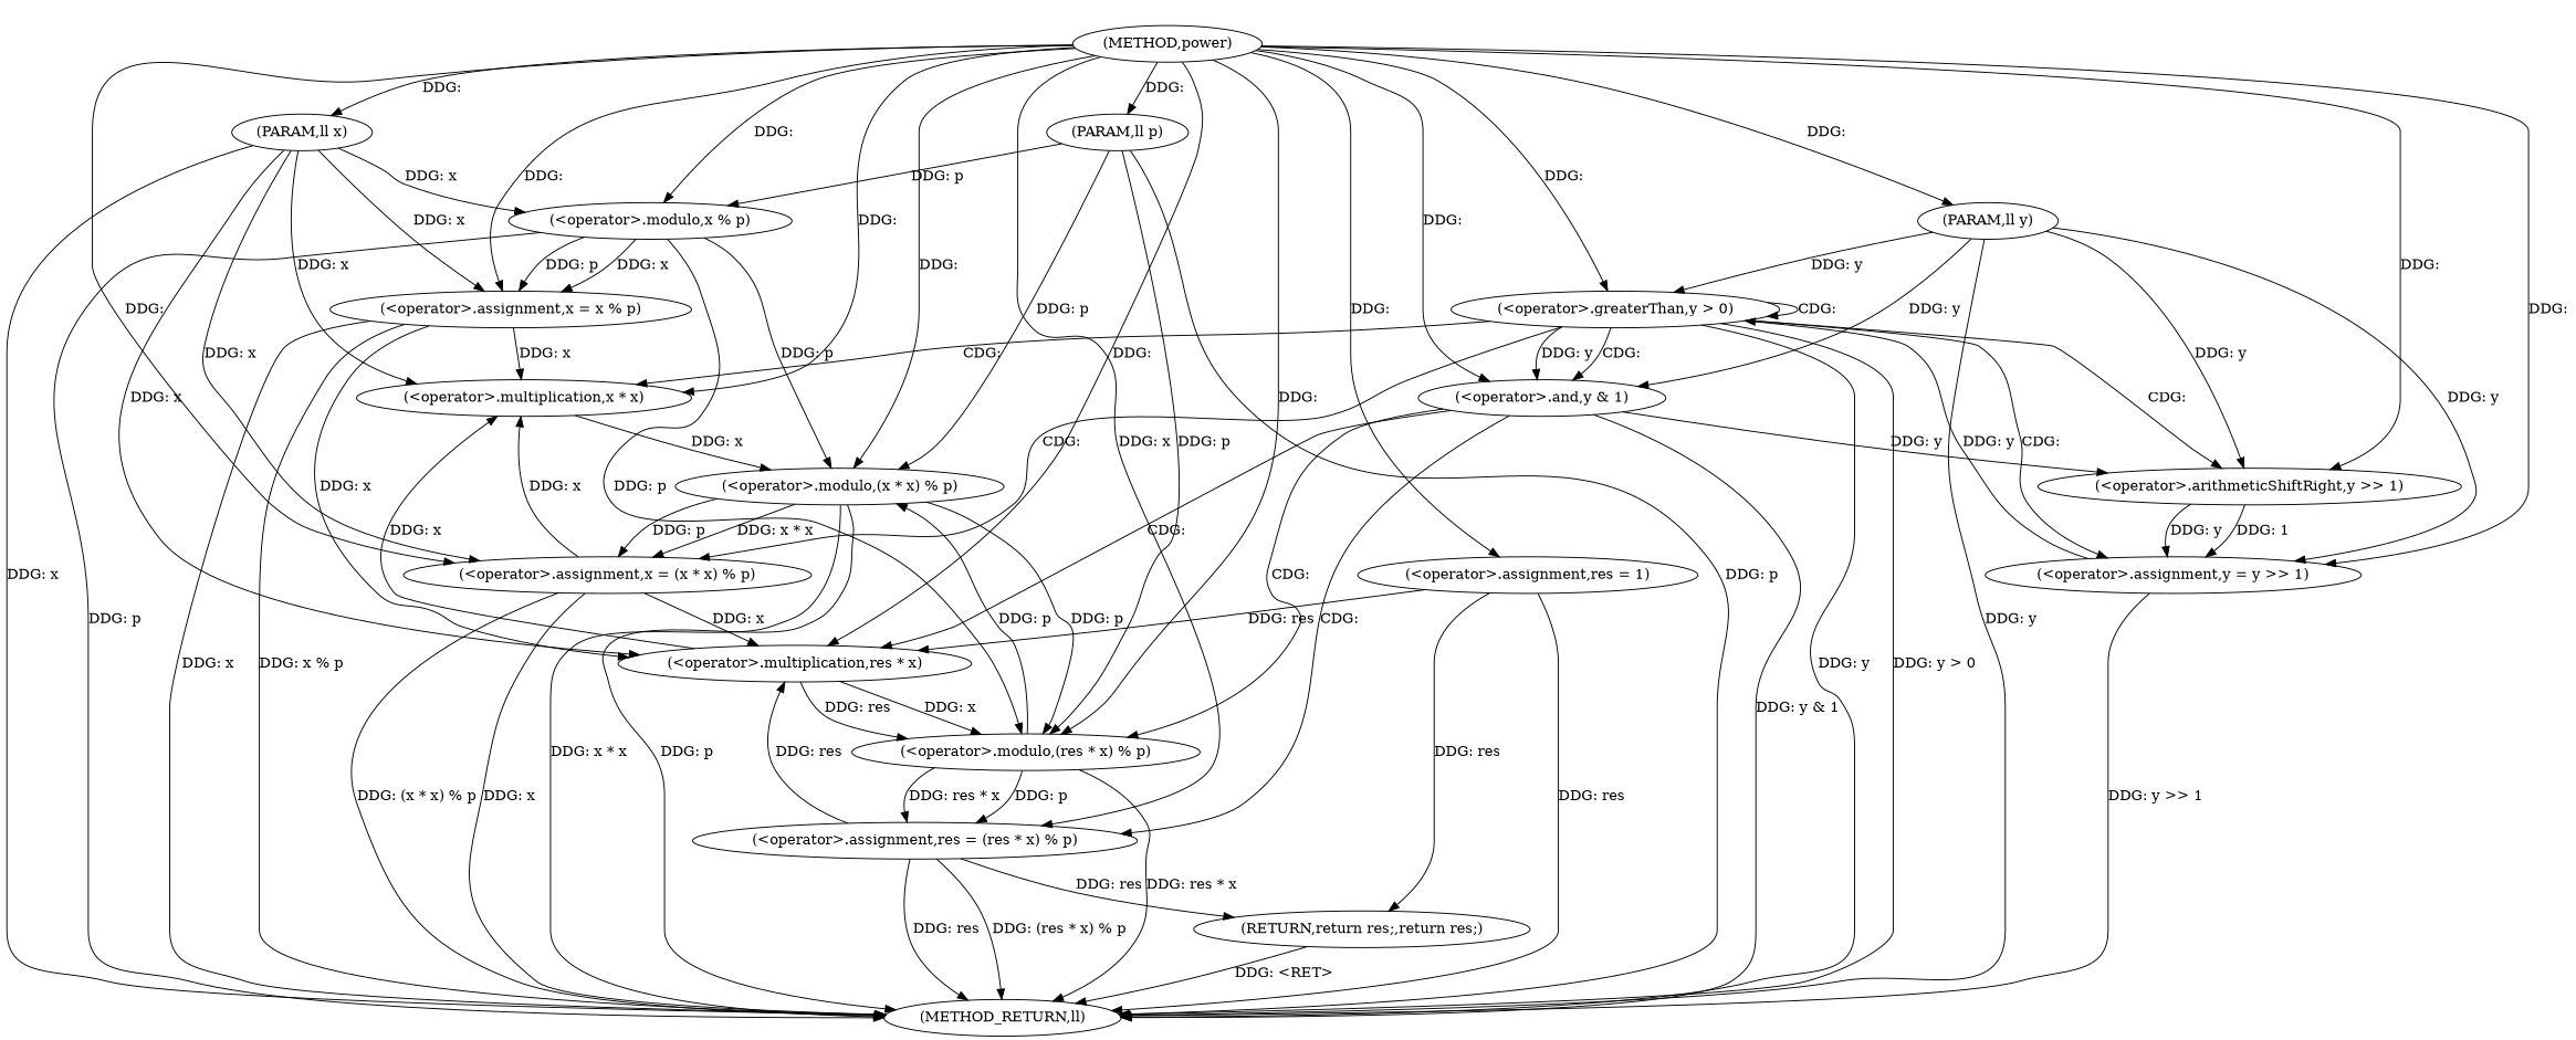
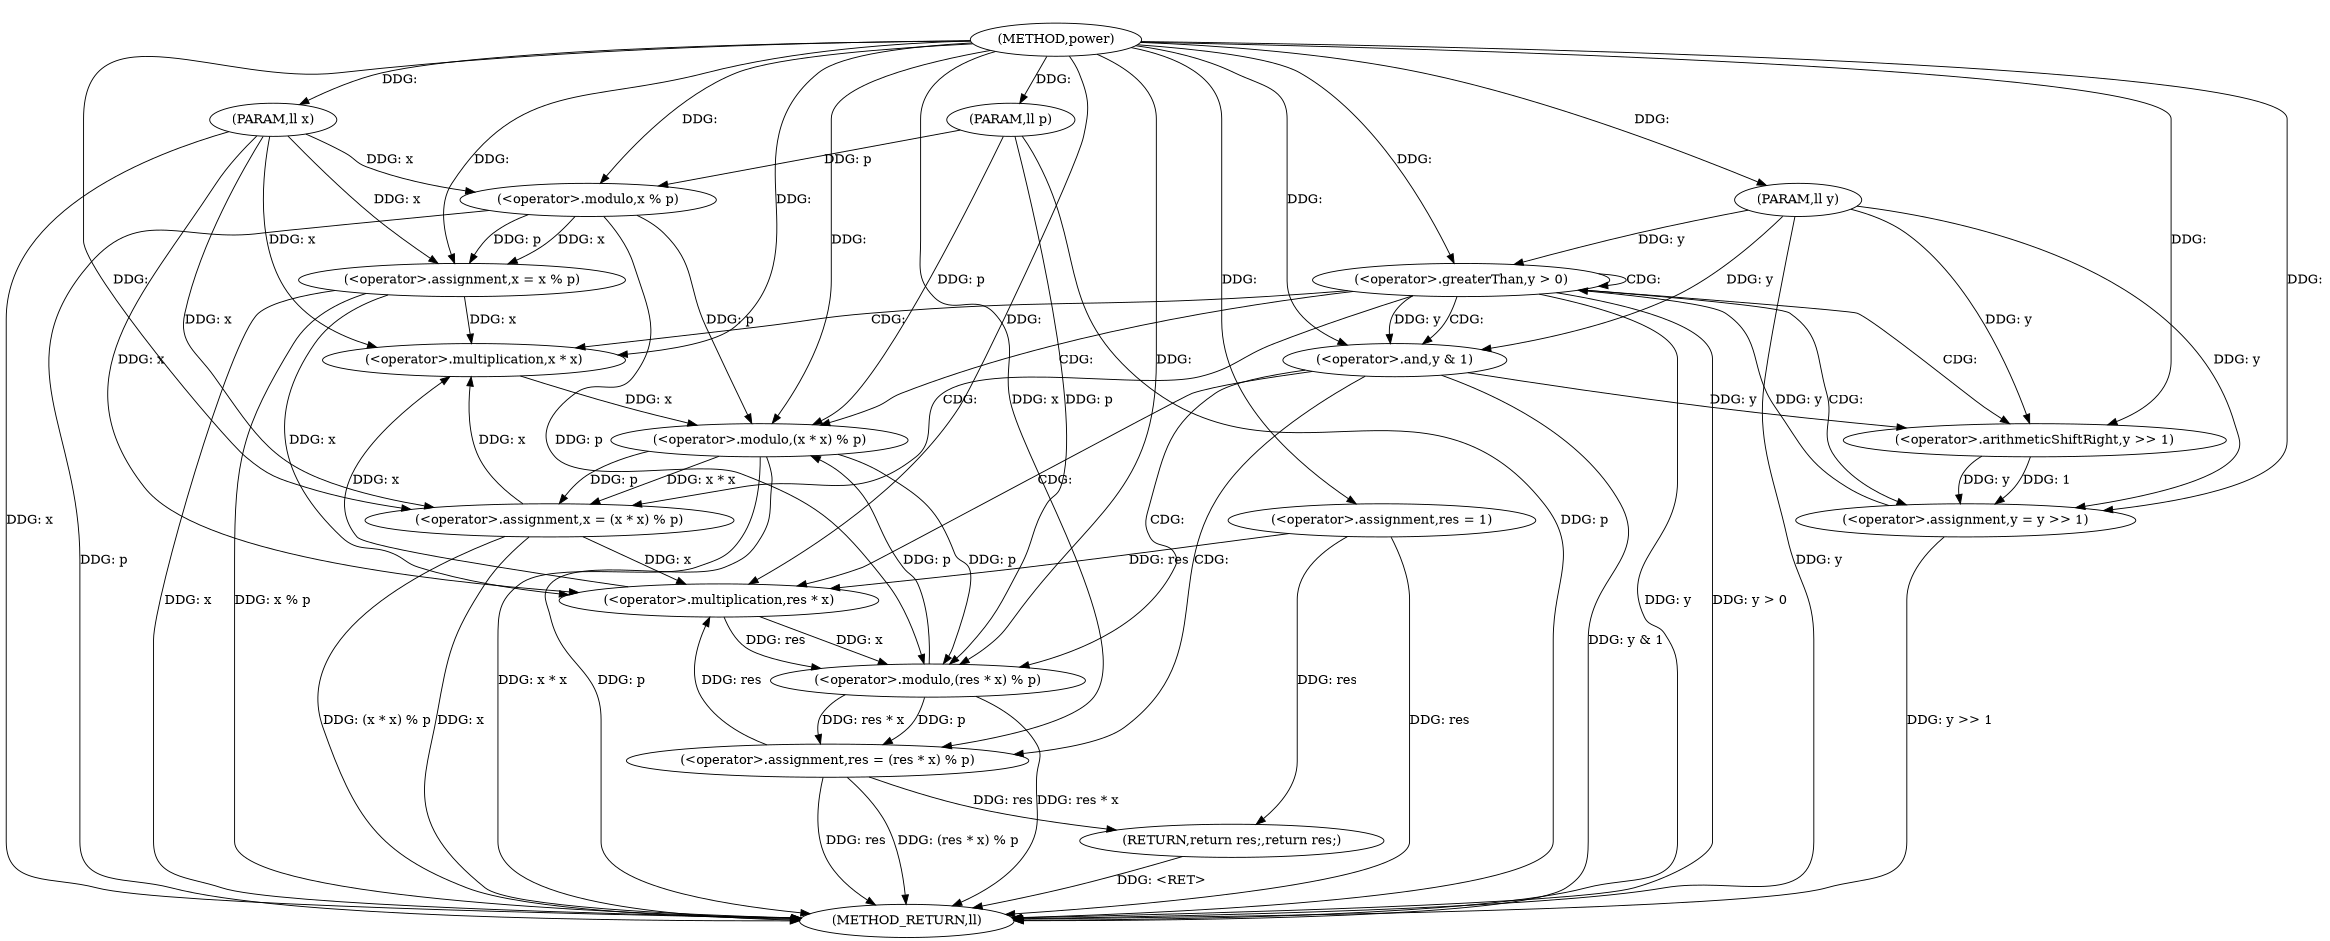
  digraph {
    n1 [label="(METHOD,power)"]
    n2 [label="(PARAM,ll x)"]
    n3 [label="(PARAM,ll y)"]
    n4 [label="(PARAM,ll p)"]
    n5 [label="(<operator>.assignment,res = 1)"]
    n6 [label="(<operator>.assignment,x = x % p)"]
    n7 [label="(<operator>.greaterThan,y > 0)"]
    n8 [label="(<operator>.modulo,x % p)"]
    n9 [label="(<operator>.assignment,y = y >> 1)"]
    n10 [label="(<operator>.assignment,x = (x * x) % p)"]
    n11 [label="(<operator>.and,y & 1)"]
    n12 [label="(<operator>.assignment,res = (res * x) % p)"]
    n13 [label="(<operator>.arithmeticShiftRight,y >> 1)"]
    n14 [label="(<operator>.modulo,(x * x) % p)"]
    n15 [label="(<operator>.modulo,(res * x) % p)"]
    n16 [label="(<operator>.multiplication,x * x)"]
    n17 [label="(<operator>.multiplication,res * x)"]
    n18 [label="(METHOD_RETURN,ll)"]
    n19 [label="(RETURN,return res;,return res;)"]
    n1 -> n2 [label="DDG: "]
    n1 -> n3 [label="DDG: "]
    n1 -> n4 [label="DDG: "]
    n1 -> n5 [label="DDG: "]
    n1 -> n6 [label="DDG: "]
    n1 -> n7 [label="DDG: "]
    n1 -> n8 [label="DDG: "]
    n1 -> n9 [label="DDG: "]
    n1 -> n10 [label="DDG: "]
    n1 -> n11 [label="DDG: "]
    n1 -> n12 [label="DDG: x"]
    n1 -> n13 [label="DDG: "]
    n1 -> n14 [label="DDG: "]
    n1 -> n15 [label="DDG: "]
    n1 -> n16 [label="DDG: "]
    n1 -> n17 [label="DDG: "]
    n2 -> n6 [label="DDG: x"]
    n2 -> n8 [label="DDG: x"]
    n2 -> n10 [label="DDG: x"]
    n2 -> n16 [label="DDG: x"]
    n2 -> n17 [label="DDG: x"]
    n2 -> n18 [label="DDG: x"]
    n3 -> n7 [label="DDG: y"]
    n3 -> n9 [label="DDG: y"]
    n3 -> n11 [label="DDG: y"]
    n3 -> n13 [label="DDG: y"]
    n3 -> n18 [label="DDG: y"]
    n4 -> n8 [label="DDG: p"]
    n4 -> n14 [label="DDG: p"]
    n4 -> n15 [label="DDG: p"]
    n4 -> n18 [label="DDG: p"]
    n5 -> n17 [label="DDG: res"]
    n5 -> n18 [label="DDG: res"]
    n5 -> n19 [label="DDG: res"]
    n6 -> n16 [label="DDG: x"]
    n6 -> n17 [label="DDG: x"]
    n6 -> n18 [label="DDG: x"]
    n6 -> n18 [label="DDG: x % p"]
    n7 -> n7 [label="CDG: "]
    n7 -> n9 [label="CDG: "]
    n7 -> n10 [label="CDG: "]
    n7 -> n11 [label="DDG: y"]
    n7 -> n11 [label="CDG: "]
    n7 -> n13 [label="CDG: "]
+   n7 -> n14 [label="CDG: "]
    n7 -> n16 [label="CDG: "]
    n7 -> n18 [label="DDG: y"]
    n7 -> n18 [label="DDG: y > 0"]
    n8 -> n6 [label="DDG: p"]
    n8 -> n6 [label="DDG: x"]
    n8 -> n14 [label="DDG: p"]
    n8 -> n15 [label="DDG: p"]
    n8 -> n18 [label="DDG: p"]
    n9 -> n7 [label="DDG: y"]
    n9 -> n18 [label="DDG: y >> 1"]
    n10 -> n16 [label="DDG: x"]
    n10 -> n17 [label="DDG: x"]
    n10 -> n18 [label="DDG: x"]
    n10 -> n18 [label="DDG: (x * x) % p"]
    n11 -> n12 [label="CDG: "]
    n11 -> n13 [label="DDG: y"]
    n11 -> n15 [label="CDG: "]
    n11 -> n17 [label="CDG: "]
    n11 -> n18 [label="DDG: y & 1"]
    n12 -> n17 [label="DDG: res"]
    n12 -> n18 [label="DDG: res"]
    n12 -> n18 [label="DDG: (res * x) % p"]
    n12 -> n19 [label="DDG: res"]
    n13 -> n9 [label="DDG: 1"]
    n13 -> n9 [label="DDG: y"]
    n14 -> n10 [label="DDG: x * x"]
    n14 -> n10 [label="DDG: p"]
    n14 -> n15 [label="DDG: p"]
    n14 -> n18 [label="DDG: x * x"]
    n14 -> n18 [label="DDG: p"]
    n15 -> n12 [label="DDG: p"]
    n15 -> n12 [label="DDG: res * x"]
    n15 -> n14 [label="DDG: p"]
    n15 -> n18 [label="DDG: res * x"]
    n16 -> n14 [label="DDG: x"]
    n17 -> n15 [label="DDG: x"]
    n17 -> n15 [label="DDG: res"]
    n17 -> n16 [label="DDG: x"]
    n19 -> n18 [label="DDG: <RET>"]
  }
